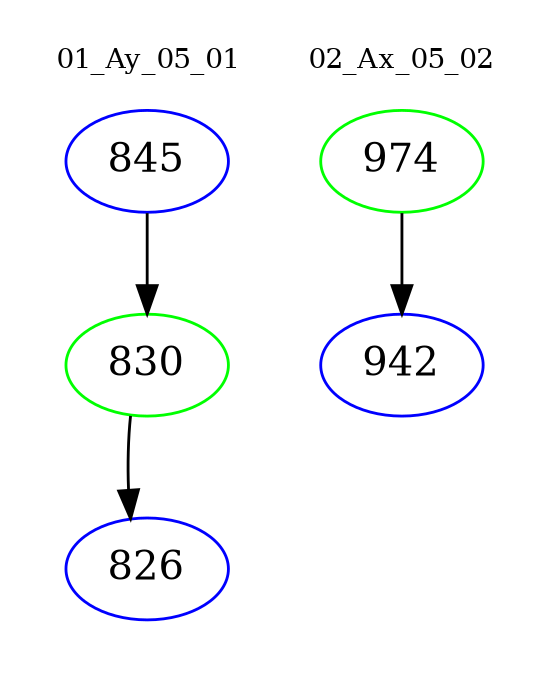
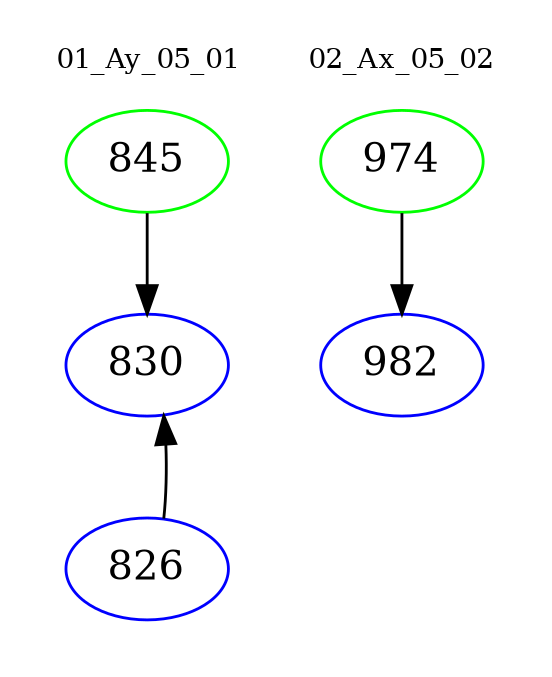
  digraph {
    node [color=blue]
    edge [color=black]
-   n1 [label=845]
-   n2 [color=green label=830]
+   n1 [color=green label=845]
+   n2 [label=830]
    n3 [label=826]
    n4 [color=green label=974]
-   n5 [label=942]
+   n5 [label=982]
    subgraph cluster_1 {
      color=white
      fontsize=10
      label="01_Ay_05_01"
      n1
      n2
      n3
    }
    subgraph cluster_2 {
      color=white
      fontsize=10
      label="02_Ax_05_02"
      n4
      n5
    }
    n1 -> n2
-   n2 -> n3
+   n3 -> n2
    n4 -> n5
  }
